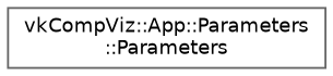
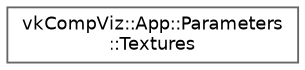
  digraph {
    rankdir=LR
-   n1 [color=grey40 fillcolor=white fontname=Helvetica fontsize=10 height=0.2 label="vkCompViz::App::Parameters\l::Parameters" shape=box style=filled width=0.4]
+   n1 [color=grey40 fillcolor=white fontname=Helvetica fontsize=10 height=0.2 label="vkCompViz::App::Parameters\l::Textures" shape=box style=filled width=0.4]
  }
